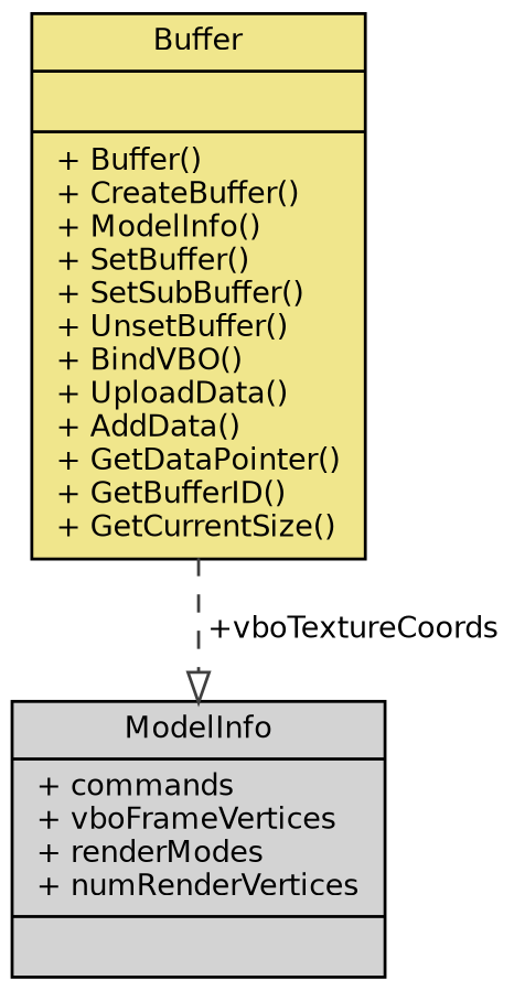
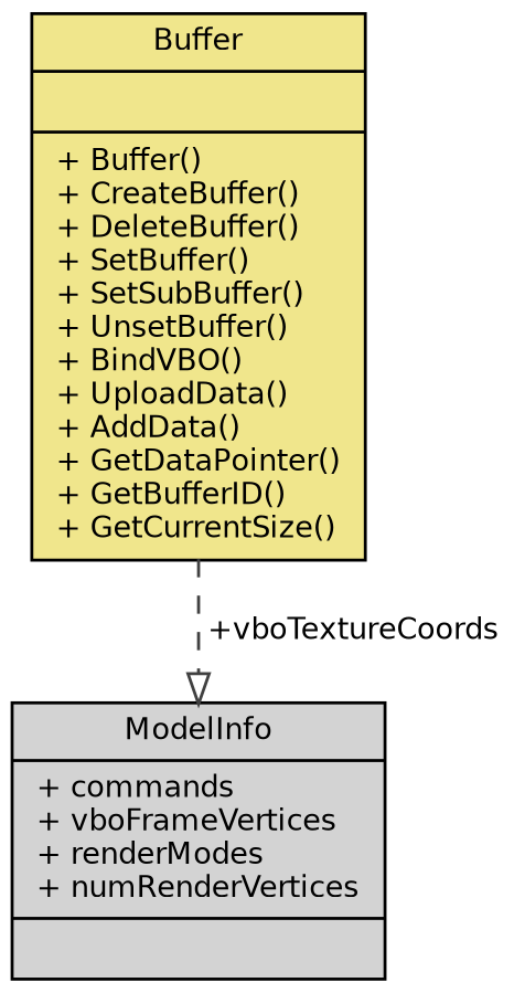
  digraph {
    node [color=black fontname=Helvetica fontsize=10 shape=record style=filled]
    n1 [fillcolor=lightgrey fontcolor=black height=0.2 label="{ModelInfo\n|+ commands\l+ vboFrameVertices\l+ renderModes\l+ numRenderVertices\l|}" width=0.4]
-   n2 [fillcolor=khaki height=0.2 label="{Buffer\n||+ Buffer()\l+ CreateBuffer()\l+ ModelInfo()\l+ SetBuffer()\l+ SetSubBuffer()\l+ UnsetBuffer()\l+ BindVBO()\l+ UploadData()\l+ AddData()\l+ GetDataPointer()\l+ GetBufferID()\l+ GetCurrentSize()\l}" width=0.4]
+   n2 [fillcolor=khaki height=0.2 label="{Buffer\n||+ Buffer()\l+ CreateBuffer()\l+ DeleteBuffer()\l+ SetBuffer()\l+ SetSubBuffer()\l+ UnsetBuffer()\l+ BindVBO()\l+ UploadData()\l+ AddData()\l+ GetDataPointer()\l+ GetBufferID()\l+ GetCurrentSize()\l}" width=0.4]
    n2 -> n1 [arrowhead=onormal color=grey25 fontname=Helvetica fontsize=10 label=" +vboTextureCoords" labelfontname=Helvetica labelfontsize=10 style=dashed]
  }
